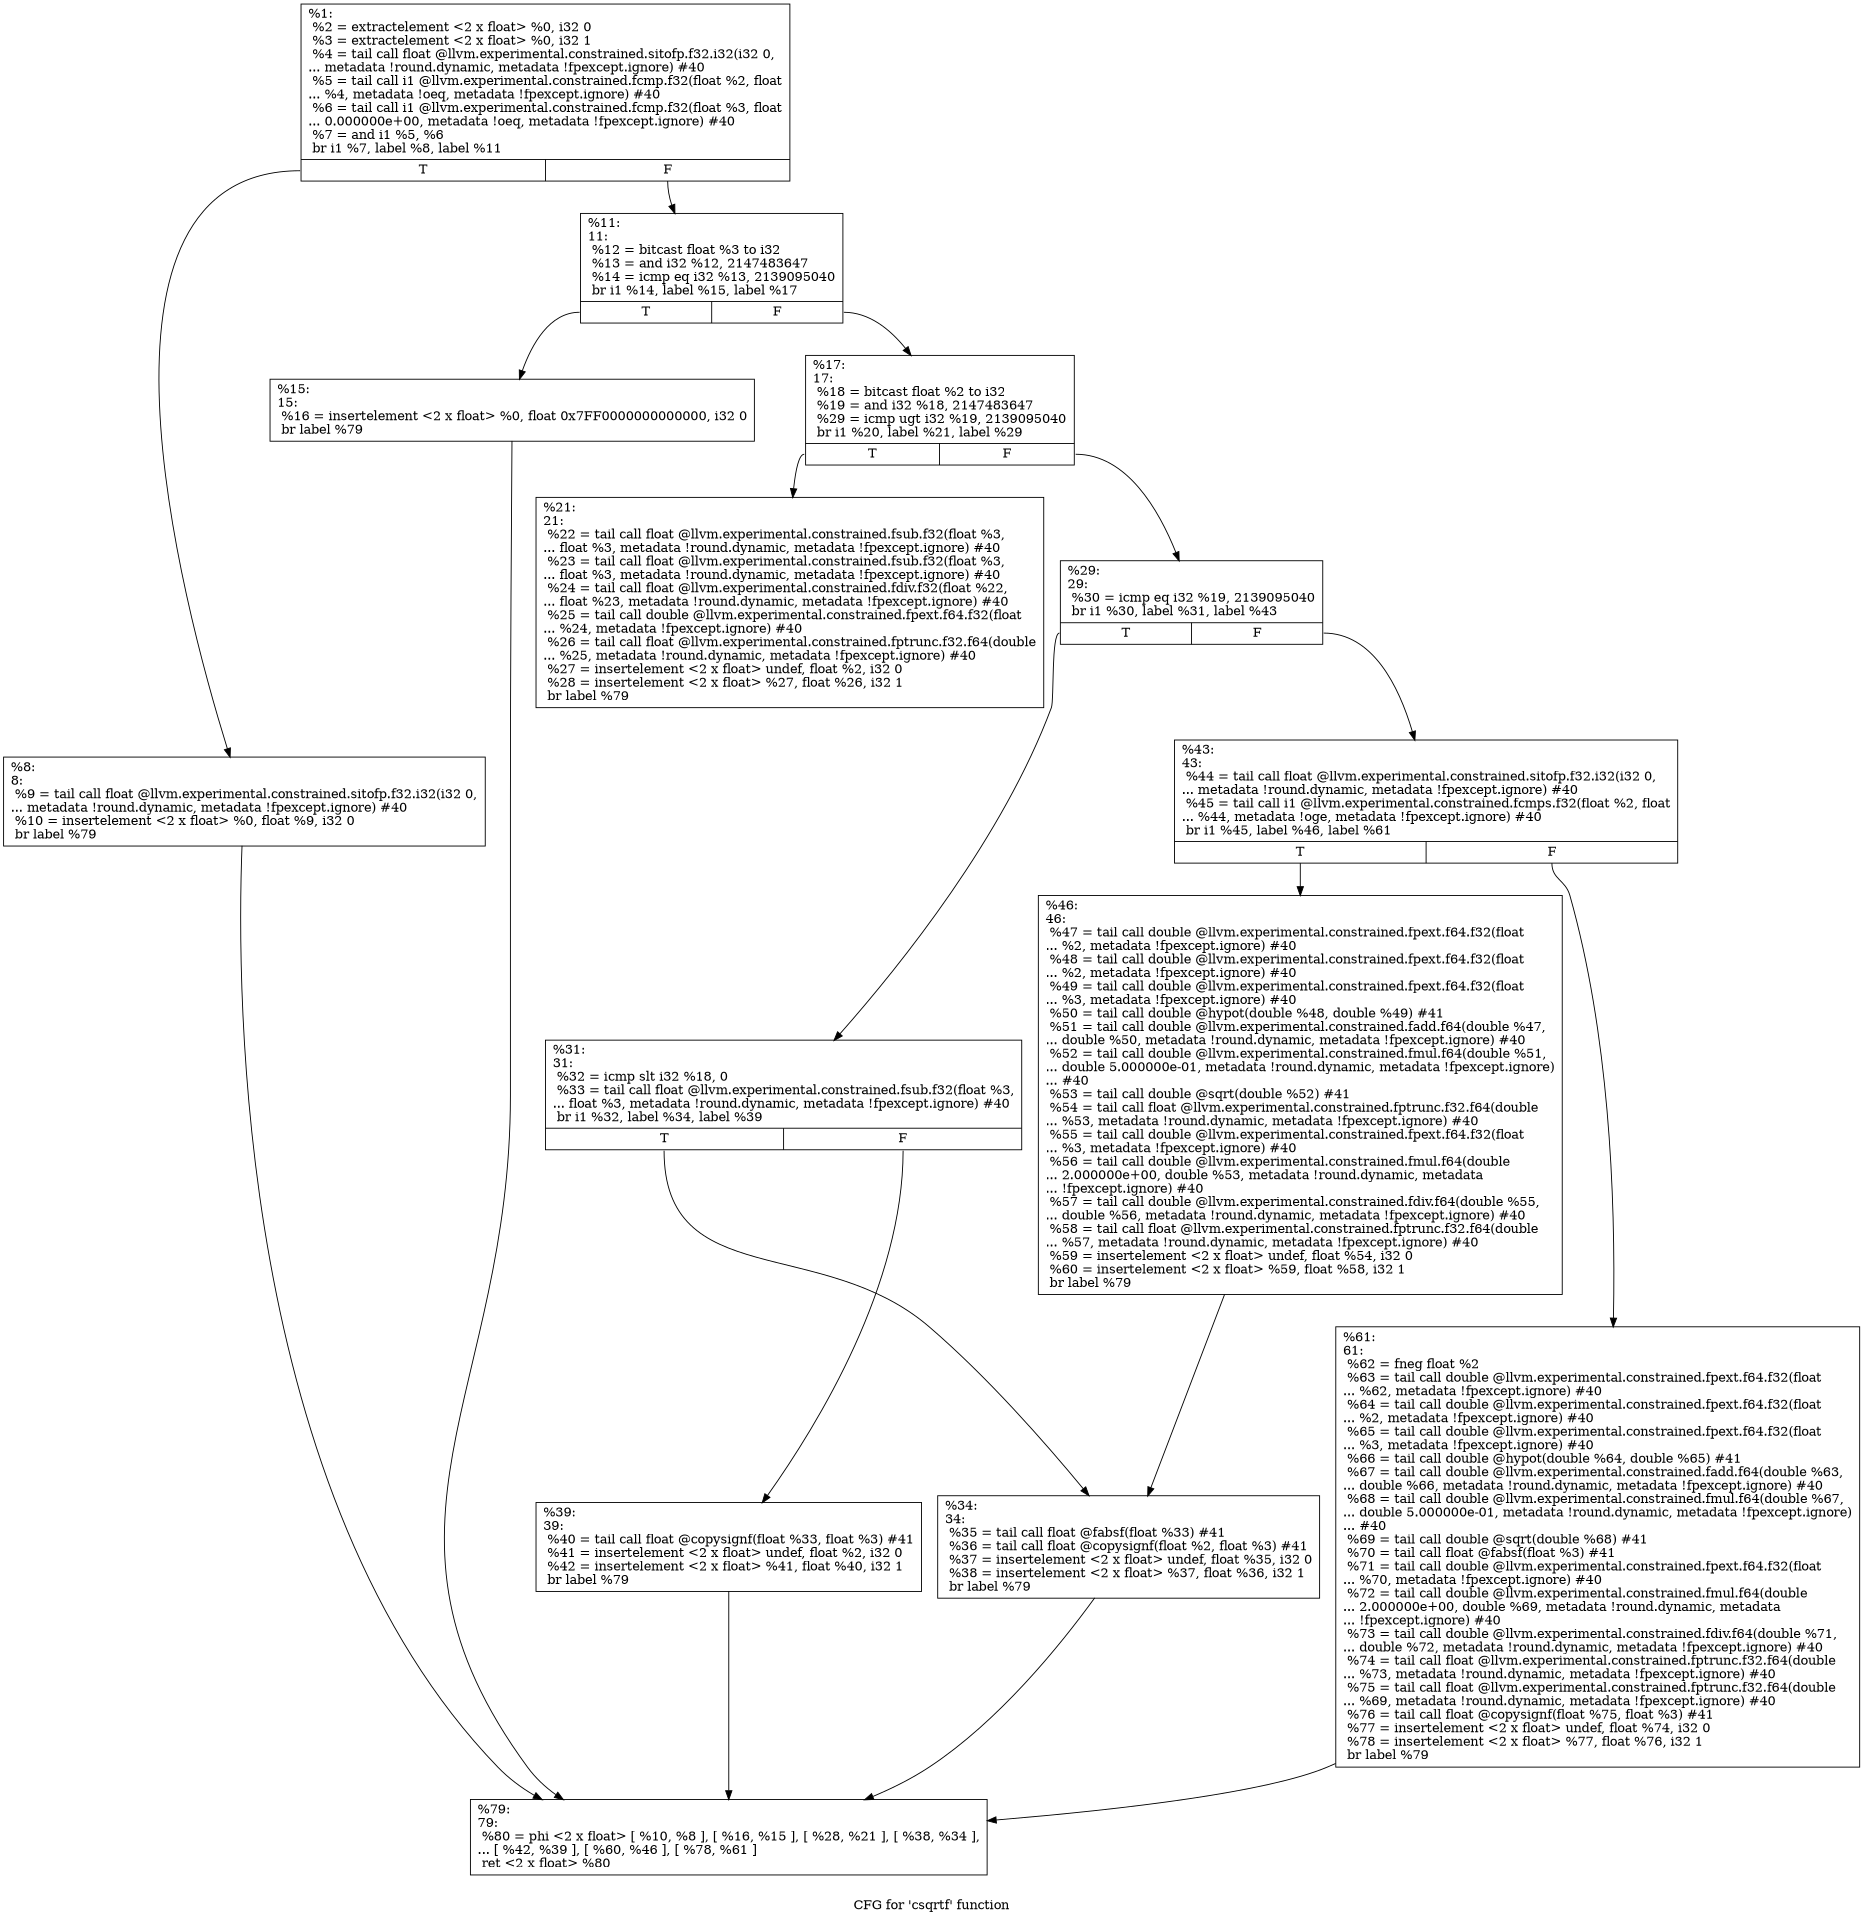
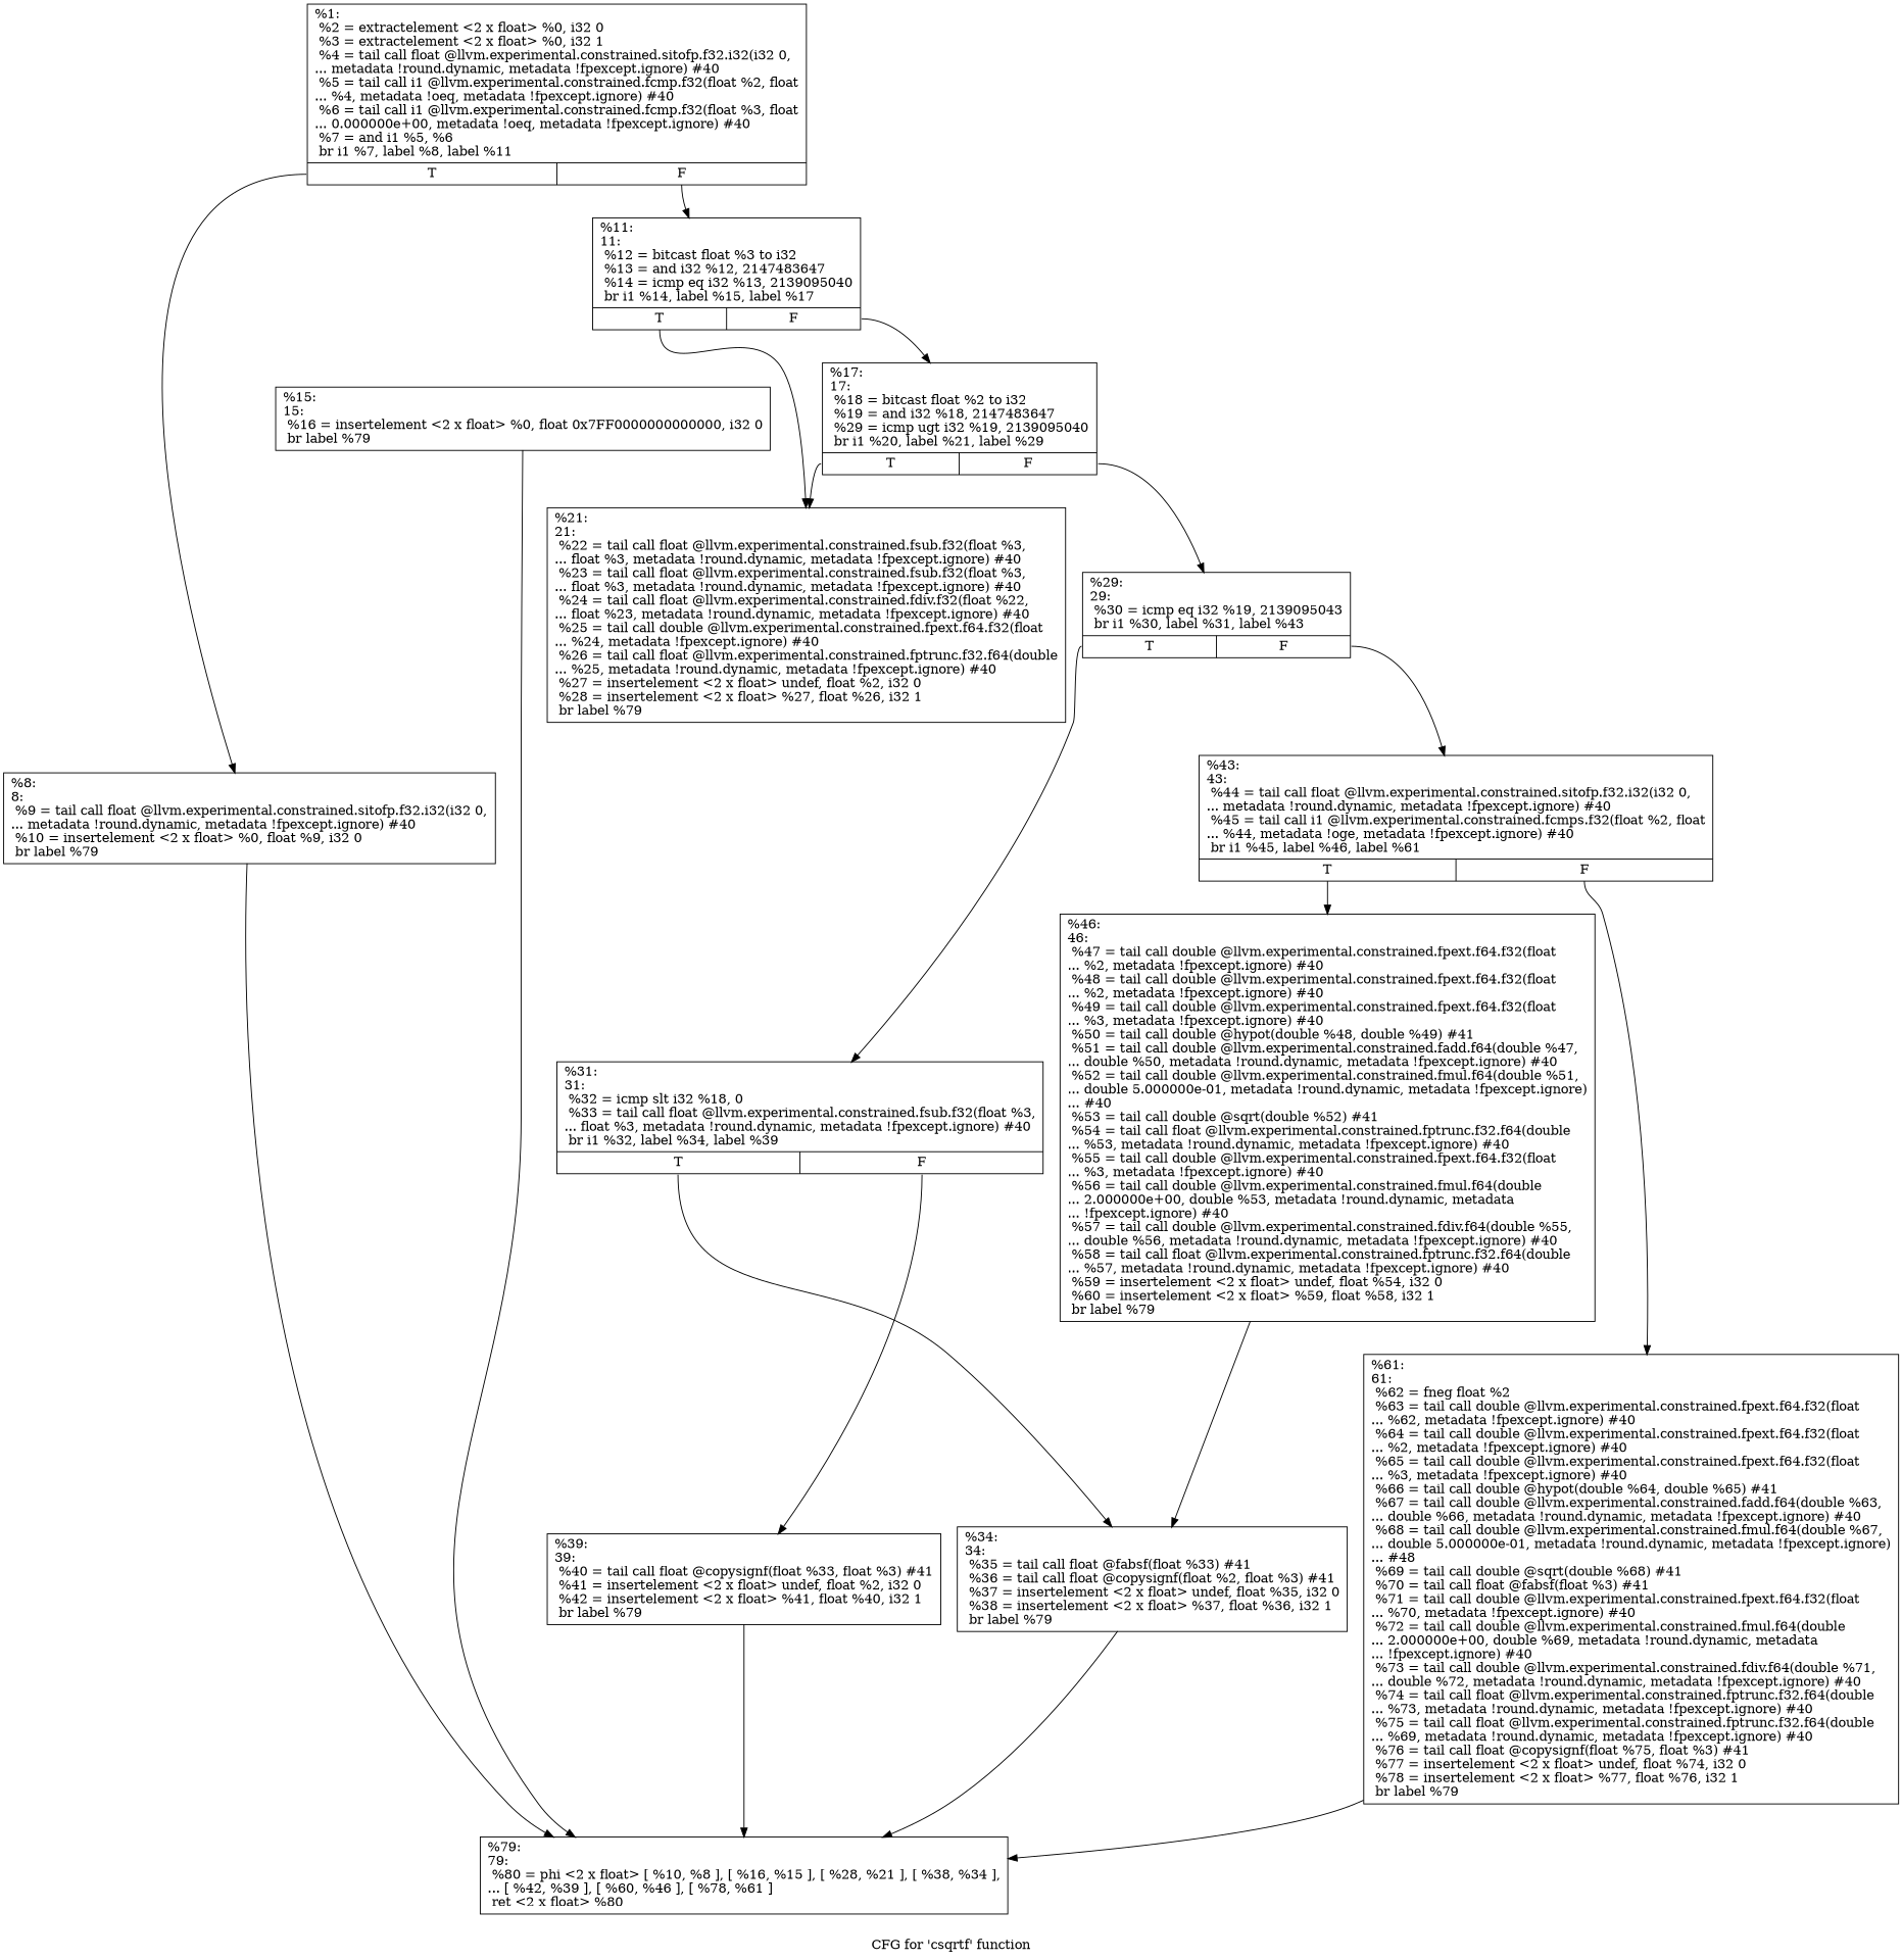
  digraph {
    label="CFG for 'csqrtf' function"
    node [shape=record]
    n1 [label="{%1:\l  %2 = extractelement \<2 x float\> %0, i32 0\l  %3 = extractelement \<2 x float\> %0, i32 1\l  %4 = tail call float @llvm.experimental.constrained.sitofp.f32.i32(i32 0,\l... metadata !round.dynamic, metadata !fpexcept.ignore) #40\l  %5 = tail call i1 @llvm.experimental.constrained.fcmp.f32(float %2, float\l... %4, metadata !oeq, metadata !fpexcept.ignore) #40\l  %6 = tail call i1 @llvm.experimental.constrained.fcmp.f32(float %3, float\l... 0.000000e+00, metadata !oeq, metadata !fpexcept.ignore) #40\l  %7 = and i1 %5, %6\l  br i1 %7, label %8, label %11\l|{<s0>T|<s1>F}}"]
    n2 [label="{%8:\l8:                                                \l  %9 = tail call float @llvm.experimental.constrained.sitofp.f32.i32(i32 0,\l... metadata !round.dynamic, metadata !fpexcept.ignore) #40\l  %10 = insertelement \<2 x float\> %0, float %9, i32 0\l  br label %79\l}"]
    n3 [label="{%11:\l11:                                               \l  %12 = bitcast float %3 to i32\l  %13 = and i32 %12, 2147483647\l  %14 = icmp eq i32 %13, 2139095040\l  br i1 %14, label %15, label %17\l|{<s0>T|<s1>F}}"]
    n4 [label="{%79:\l79:                                               \l  %80 = phi \<2 x float\> [ %10, %8 ], [ %16, %15 ], [ %28, %21 ], [ %38, %34 ],\l... [ %42, %39 ], [ %60, %46 ], [ %78, %61 ]\l  ret \<2 x float\> %80\l}"]
    n5 [label="{%15:\l15:                                               \l  %16 = insertelement \<2 x float\> %0, float 0x7FF0000000000000, i32 0\l  br label %79\l}"]
    n6 [label="{%17:\l17:                                               \l  %18 = bitcast float %2 to i32\l  %19 = and i32 %18, 2147483647\l  %29 = icmp ugt i32 %19, 2139095040\l  br i1 %20, label %21, label %29\l|{<s0>T|<s1>F}}"]
    n7 [label="{%21:\l21:                                               \l  %22 = tail call float @llvm.experimental.constrained.fsub.f32(float %3,\l... float %3, metadata !round.dynamic, metadata !fpexcept.ignore) #40\l  %23 = tail call float @llvm.experimental.constrained.fsub.f32(float %3,\l... float %3, metadata !round.dynamic, metadata !fpexcept.ignore) #40\l  %24 = tail call float @llvm.experimental.constrained.fdiv.f32(float %22,\l... float %23, metadata !round.dynamic, metadata !fpexcept.ignore) #40\l  %25 = tail call double @llvm.experimental.constrained.fpext.f64.f32(float\l... %24, metadata !fpexcept.ignore) #40\l  %26 = tail call float @llvm.experimental.constrained.fptrunc.f32.f64(double\l... %25, metadata !round.dynamic, metadata !fpexcept.ignore) #40\l  %27 = insertelement \<2 x float\> undef, float %2, i32 0\l  %28 = insertelement \<2 x float\> %27, float %26, i32 1\l  br label %79\l}"]
-   n8 [label="{%29:\l29:                                               \l  %30 = icmp eq i32 %19, 2139095040\l  br i1 %30, label %31, label %43\l|{<s0>T|<s1>F}}"]
+   n8 [label="{%29:\l29:                                               \l  %30 = icmp eq i32 %19, 2139095043\l  br i1 %30, label %31, label %43\l|{<s0>T|<s1>F}}"]
    n9 [label="{%31:\l31:                                               \l  %32 = icmp slt i32 %18, 0\l  %33 = tail call float @llvm.experimental.constrained.fsub.f32(float %3,\l... float %3, metadata !round.dynamic, metadata !fpexcept.ignore) #40\l  br i1 %32, label %34, label %39\l|{<s0>T|<s1>F}}"]
    n10 [label="{%43:\l43:                                               \l  %44 = tail call float @llvm.experimental.constrained.sitofp.f32.i32(i32 0,\l... metadata !round.dynamic, metadata !fpexcept.ignore) #40\l  %45 = tail call i1 @llvm.experimental.constrained.fcmps.f32(float %2, float\l... %44, metadata !oge, metadata !fpexcept.ignore) #40\l  br i1 %45, label %46, label %61\l|{<s0>T|<s1>F}}"]
    n11 [label="{%34:\l34:                                               \l  %35 = tail call float @fabsf(float %33) #41\l  %36 = tail call float @copysignf(float %2, float %3) #41\l  %37 = insertelement \<2 x float\> undef, float %35, i32 0\l  %38 = insertelement \<2 x float\> %37, float %36, i32 1\l  br label %79\l}"]
    n12 [label="{%39:\l39:                                               \l  %40 = tail call float @copysignf(float %33, float %3) #41\l  %41 = insertelement \<2 x float\> undef, float %2, i32 0\l  %42 = insertelement \<2 x float\> %41, float %40, i32 1\l  br label %79\l}"]
    n13 [label="{%46:\l46:                                               \l  %47 = tail call double @llvm.experimental.constrained.fpext.f64.f32(float\l... %2, metadata !fpexcept.ignore) #40\l  %48 = tail call double @llvm.experimental.constrained.fpext.f64.f32(float\l... %2, metadata !fpexcept.ignore) #40\l  %49 = tail call double @llvm.experimental.constrained.fpext.f64.f32(float\l... %3, metadata !fpexcept.ignore) #40\l  %50 = tail call double @hypot(double %48, double %49) #41\l  %51 = tail call double @llvm.experimental.constrained.fadd.f64(double %47,\l... double %50, metadata !round.dynamic, metadata !fpexcept.ignore) #40\l  %52 = tail call double @llvm.experimental.constrained.fmul.f64(double %51,\l... double 5.000000e-01, metadata !round.dynamic, metadata !fpexcept.ignore)\l... #40\l  %53 = tail call double @sqrt(double %52) #41\l  %54 = tail call float @llvm.experimental.constrained.fptrunc.f32.f64(double\l... %53, metadata !round.dynamic, metadata !fpexcept.ignore) #40\l  %55 = tail call double @llvm.experimental.constrained.fpext.f64.f32(float\l... %3, metadata !fpexcept.ignore) #40\l  %56 = tail call double @llvm.experimental.constrained.fmul.f64(double\l... 2.000000e+00, double %53, metadata !round.dynamic, metadata\l... !fpexcept.ignore) #40\l  %57 = tail call double @llvm.experimental.constrained.fdiv.f64(double %55,\l... double %56, metadata !round.dynamic, metadata !fpexcept.ignore) #40\l  %58 = tail call float @llvm.experimental.constrained.fptrunc.f32.f64(double\l... %57, metadata !round.dynamic, metadata !fpexcept.ignore) #40\l  %59 = insertelement \<2 x float\> undef, float %54, i32 0\l  %60 = insertelement \<2 x float\> %59, float %58, i32 1\l  br label %79\l}"]
-   n14 [label="{%61:\l61:                                               \l  %62 = fneg float %2\l  %63 = tail call double @llvm.experimental.constrained.fpext.f64.f32(float\l... %62, metadata !fpexcept.ignore) #40\l  %64 = tail call double @llvm.experimental.constrained.fpext.f64.f32(float\l... %2, metadata !fpexcept.ignore) #40\l  %65 = tail call double @llvm.experimental.constrained.fpext.f64.f32(float\l... %3, metadata !fpexcept.ignore) #40\l  %66 = tail call double @hypot(double %64, double %65) #41\l  %67 = tail call double @llvm.experimental.constrained.fadd.f64(double %63,\l... double %66, metadata !round.dynamic, metadata !fpexcept.ignore) #40\l  %68 = tail call double @llvm.experimental.constrained.fmul.f64(double %67,\l... double 5.000000e-01, metadata !round.dynamic, metadata !fpexcept.ignore)\l... #40\l  %69 = tail call double @sqrt(double %68) #41\l  %70 = tail call float @fabsf(float %3) #41\l  %71 = tail call double @llvm.experimental.constrained.fpext.f64.f32(float\l... %70, metadata !fpexcept.ignore) #40\l  %72 = tail call double @llvm.experimental.constrained.fmul.f64(double\l... 2.000000e+00, double %69, metadata !round.dynamic, metadata\l... !fpexcept.ignore) #40\l  %73 = tail call double @llvm.experimental.constrained.fdiv.f64(double %71,\l... double %72, metadata !round.dynamic, metadata !fpexcept.ignore) #40\l  %74 = tail call float @llvm.experimental.constrained.fptrunc.f32.f64(double\l... %73, metadata !round.dynamic, metadata !fpexcept.ignore) #40\l  %75 = tail call float @llvm.experimental.constrained.fptrunc.f32.f64(double\l... %69, metadata !round.dynamic, metadata !fpexcept.ignore) #40\l  %76 = tail call float @copysignf(float %75, float %3) #41\l  %77 = insertelement \<2 x float\> undef, float %74, i32 0\l  %78 = insertelement \<2 x float\> %77, float %76, i32 1\l  br label %79\l}"]
+   n14 [label="{%61:\l61:                                               \l  %62 = fneg float %2\l  %63 = tail call double @llvm.experimental.constrained.fpext.f64.f32(float\l... %62, metadata !fpexcept.ignore) #40\l  %64 = tail call double @llvm.experimental.constrained.fpext.f64.f32(float\l... %2, metadata !fpexcept.ignore) #40\l  %65 = tail call double @llvm.experimental.constrained.fpext.f64.f32(float\l... %3, metadata !fpexcept.ignore) #40\l  %66 = tail call double @hypot(double %64, double %65) #41\l  %67 = tail call double @llvm.experimental.constrained.fadd.f64(double %63,\l... double %66, metadata !round.dynamic, metadata !fpexcept.ignore) #40\l  %68 = tail call double @llvm.experimental.constrained.fmul.f64(double %67,\l... double 5.000000e-01, metadata !round.dynamic, metadata !fpexcept.ignore)\l... #48\l  %69 = tail call double @sqrt(double %68) #41\l  %70 = tail call float @fabsf(float %3) #41\l  %71 = tail call double @llvm.experimental.constrained.fpext.f64.f32(float\l... %70, metadata !fpexcept.ignore) #40\l  %72 = tail call double @llvm.experimental.constrained.fmul.f64(double\l... 2.000000e+00, double %69, metadata !round.dynamic, metadata\l... !fpexcept.ignore) #40\l  %73 = tail call double @llvm.experimental.constrained.fdiv.f64(double %71,\l... double %72, metadata !round.dynamic, metadata !fpexcept.ignore) #40\l  %74 = tail call float @llvm.experimental.constrained.fptrunc.f32.f64(double\l... %73, metadata !round.dynamic, metadata !fpexcept.ignore) #40\l  %75 = tail call float @llvm.experimental.constrained.fptrunc.f32.f64(double\l... %69, metadata !round.dynamic, metadata !fpexcept.ignore) #40\l  %76 = tail call float @copysignf(float %75, float %3) #41\l  %77 = insertelement \<2 x float\> undef, float %74, i32 0\l  %78 = insertelement \<2 x float\> %77, float %76, i32 1\l  br label %79\l}"]
    n1 -> n2 [tailport=s0]
    n1 -> n3 [tailport=s1]
    n2 -> n4
-   n3 -> n5 [tailport=s0]
+   n3 -> n7 [tailport=s0]
    n3 -> n6 [tailport=s1]
    n5 -> n4
    n6 -> n7 [tailport=s0]
    n6 -> n8 [tailport=s1]
    n8 -> n9 [tailport=s0]
    n8 -> n10 [tailport=s1]
    n9 -> n11 [tailport=s0]
    n9 -> n12 [tailport=s1]
    n10 -> n13 [tailport=s0]
    n10 -> n14 [tailport=s1]
    n11 -> n4
    n12 -> n4
    n13 -> n11
    n14 -> n4
  }
